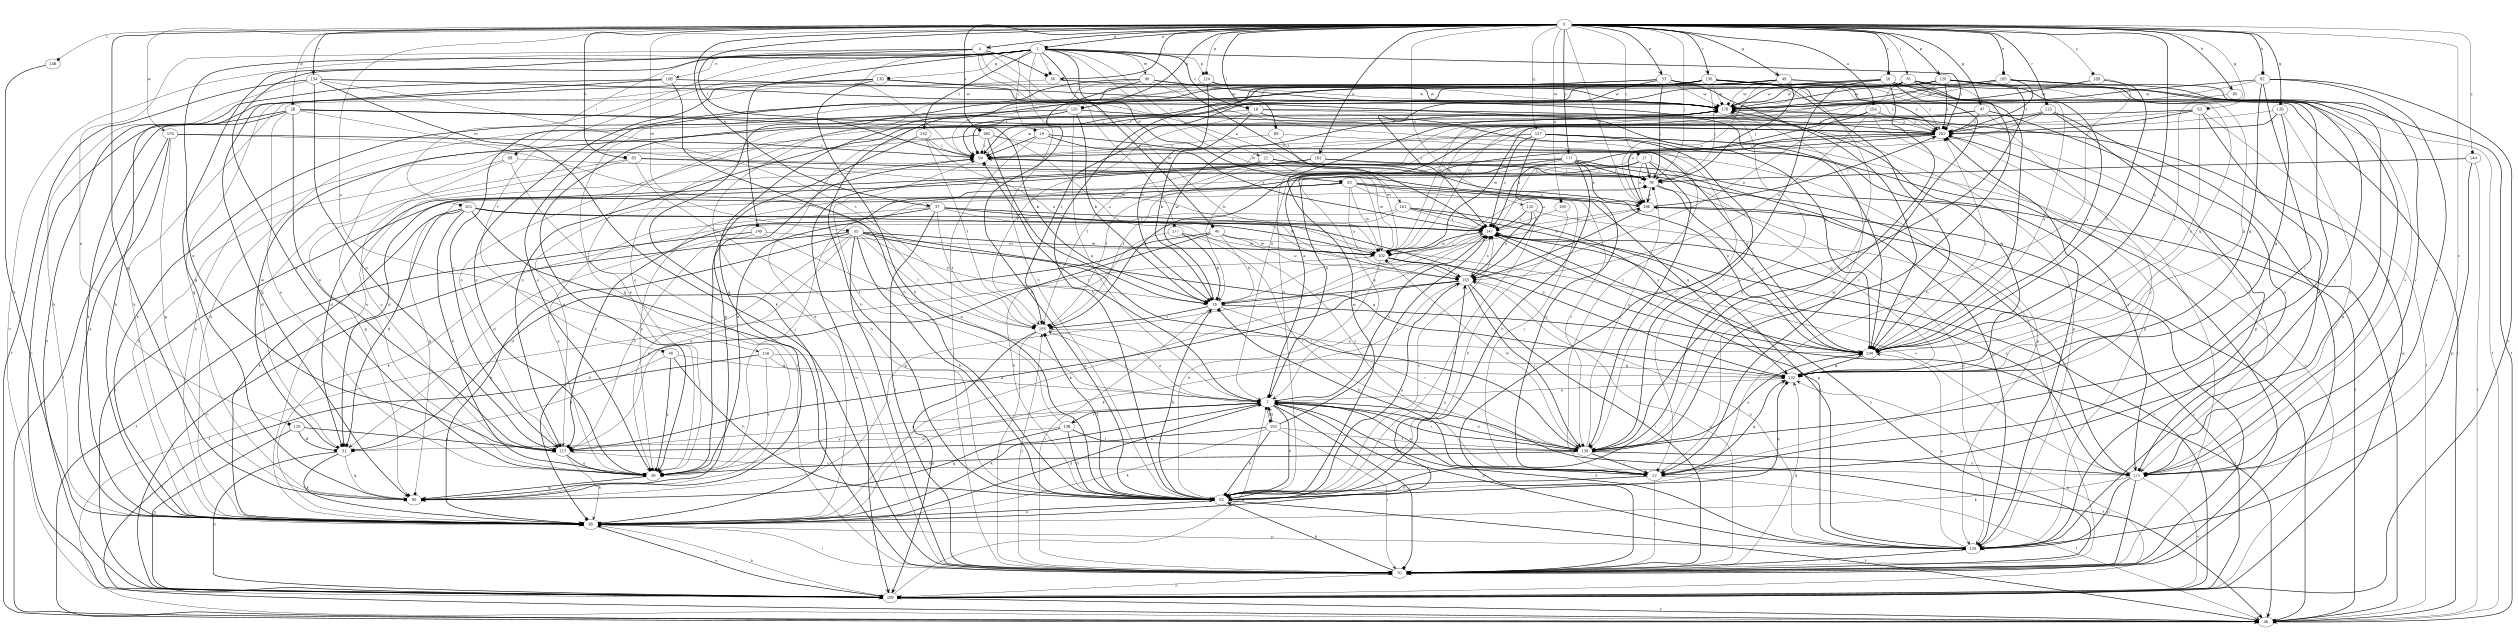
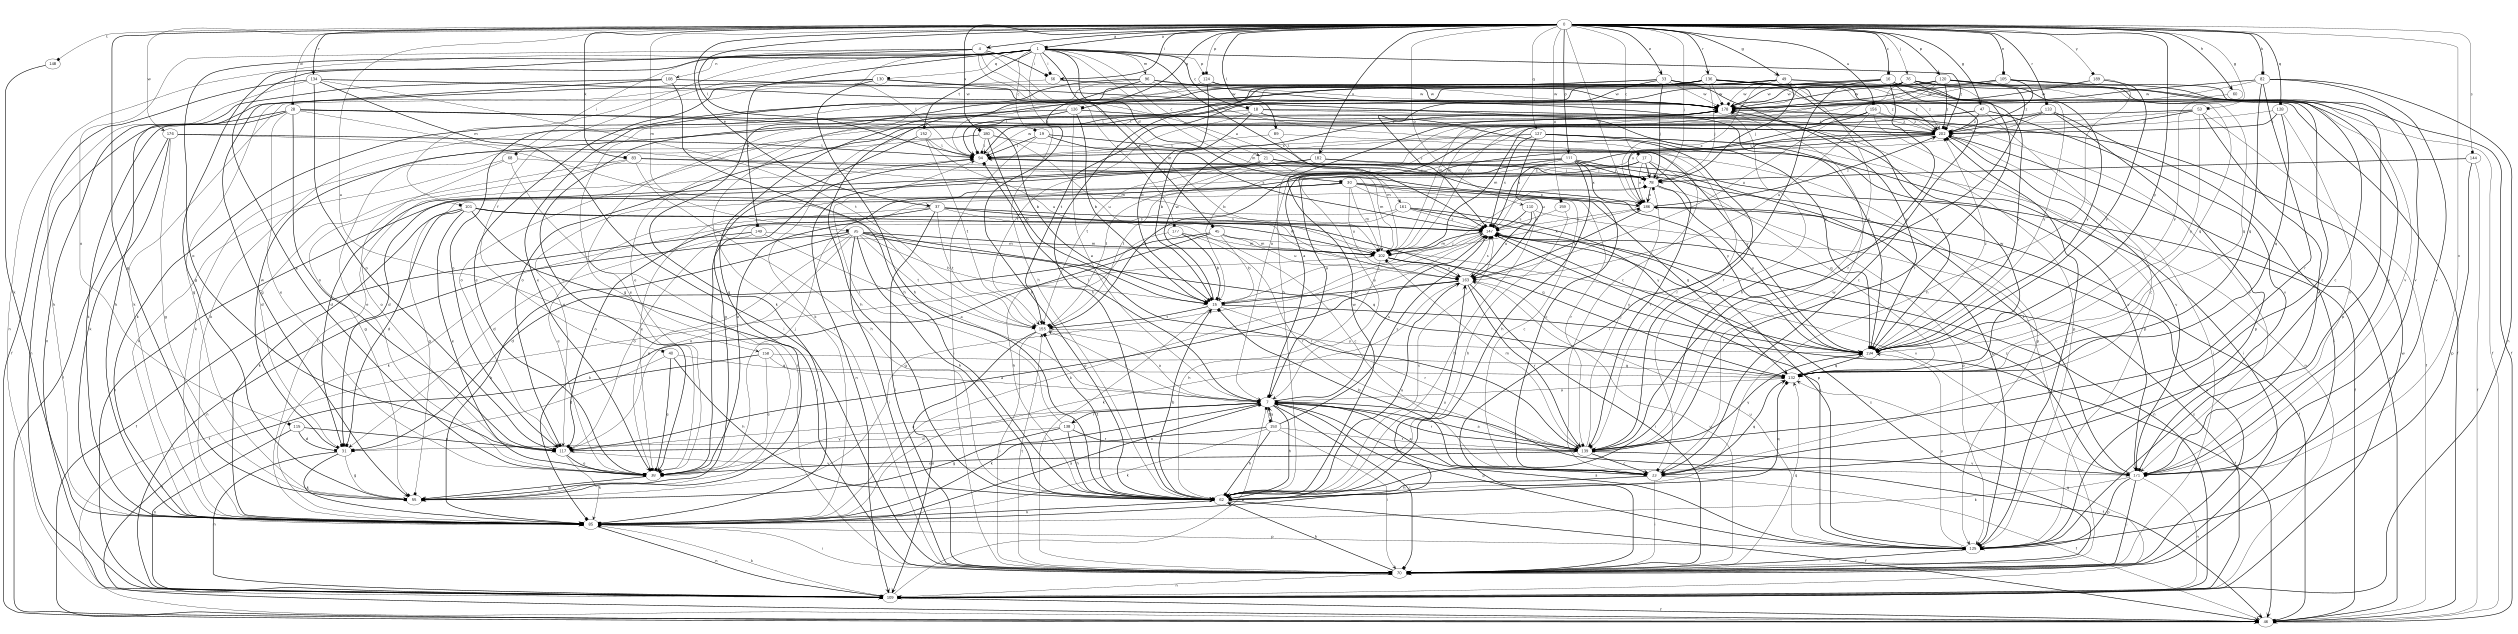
  strict digraph {
    fontname=Nunito
    node [fontname=Nunito]
    edge [arrowhead=box fontname=Nunito style=bold]
    0
    1
    4
    16
    17
    28
    33
    37
    47
    49
    53
    55
    60
    66
    76
    78
    82
    83
    89
    94
    95
    105
    110
    111
    120
    124
    126
    127
    128
    133
    134
    136
    144
    148
    156
    158
    159
    171
    176
    180
    182
    186
    189
    194
    18
    19
    21
    30
    38
    40
    45
    62
    96
    101
    102
    108
    109
    130
    147
    149
    152
    202
    68
    115
    117
    n66 [label=177]
    161
    46
    70
    139
    178
    23
    132
    85
    155
    15
    7
    125
    31
    163
    138
    153
    0 -> 1 [label=a]
    0 -> 4 [arrowhead=vee label=a]
    0 -> 16 [label=c]
    0 -> 17 [label=c style=solid]
    0 -> 28 [label=d style=solid]
    0 -> 33 [arrowhead=vee label=e]
    0 -> 37 [arrowhead=vee label=e]
    0 -> 47 [arrowhead=vee label=g]
    0 -> 49 [arrowhead=vee label=g]
    0 -> 53 [label=g style=solid]
    0 -> 55 [label=g]
    0 -> 60 [arrowhead=vee label=h]
    0 -> 66 [arrowhead=vee label=i]
    0 -> 76 [arrowhead=vee label=j style=solid]
    0 -> 78 [arrowhead=vee label=j style=solid]
    0 -> 82 [label=k]
    0 -> 83 [label=k]
    0 -> 89 [arrowhead=vee label=l]
    0 -> 94 [label=l]
    0 -> 95 [label=m style=solid]
    0 -> 105 [label=n]
    0 -> 110 [arrowhead=vee label=o style=solid]
    0 -> 111 [arrowhead=vee label=o]
    0 -> 120 [arrowhead=vee label=p]
    0 -> 124 [label=p style=solid]
    0 -> 126 [label=q]
    0 -> 127 [arrowhead=vee label=q style=solid]
    0 -> 128 [label=q]
    0 -> 133 [label=r]
    0 -> 134 [arrowhead=vee label=r]
    0 -> 136 [arrowhead=vee label=r]
    0 -> 144 [label=s style=solid]
    0 -> 148 [label=t style=solid]
    0 -> 156 [label=u]
    0 -> 158 [arrowhead=vee label=u style=solid]
    0 -> 159 [label=u style=solid]
    0 -> 171 [label=v style=solid]
    0 -> 176 [arrowhead=vee label=w style=solid]
    0 -> 180 [label=x]
    0 -> 182 [arrowhead=vee label=x]
    0 -> 186 [label=x style=solid]
    0 -> 189 [label=y style=solid]
    0 -> 194 [label=y]
    1 -> 55 [label=g]
    1 -> 66 [label=i style=solid]
    1 -> 124 [label=p style=solid]
    1 -> 18 [label=c]
    1 -> 19 [label=c style=solid]
    1 -> 21 [arrowhead=vee label=c style=solid]
    1 -> 30 [label=d]
    1 -> 38 [label=e]
    1 -> 40 [label=f style=solid]
    1 -> 45 [label=f]
    1 -> 62 [arrowhead=vee label=h style=solid]
    1 -> 96 [arrowhead=vee label=m style=solid]
    1 -> 101 [label=m style=solid]
    1 -> 102 [arrowhead=vee label=m style=solid]
    1 -> 108 [arrowhead=vee label=n style=solid]
    1 -> 109 [label=n style=solid]
    1 -> 130 [label=q style=solid]
    1 -> 147 [label=s]
    1 -> 149 [label=t]
    1 -> 152 [arrowhead=vee label=t]
    1 -> 202 [label=z]
    4 -> 66 [label=i]
    4 -> 94 [arrowhead=vee label=l style=solid]
    4 -> 102 [label=m style=solid]
    4 -> 68 [label=i style=solid]
    4 -> 115 [label=o style=solid]
    4 -> 117 [arrowhead=vee label=o]
    4 -> n66 [label=r style=solid]
    4 -> 161 [arrowhead=vee label=u style=solid]
    16 -> 94 [arrowhead=vee label=l]
    16 -> 194 [label=y]
    16 -> 46 [label=f style=solid]
    16 -> 70 [label=i]
    16 -> 139 [label=r]
    16 -> 178 [arrowhead=vee label=w]
    16 -> 23 [arrowhead=vee label=c]
    17 -> 78 [arrowhead=vee label=j]
    17 -> 186 [label=x style=solid]
    17 -> 38 [label=e]
    17 -> 117 [arrowhead=vee label=o style=solid]
    17 -> 139 [arrowhead=vee label=r]
    17 -> 132 [label=q style=solid]
    28 -> 38 [arrowhead=vee label=e style=solid]
    28 -> 109 [label=n]
    28 -> 202 [label=z]
    28 -> 117 [label=o]
    28 -> 85 [arrowhead=vee label=k]
    28 -> 155 [label=t style=solid]
    28 -> 15 [arrowhead=vee label=b]
    33 -> 78 [arrowhead=vee label=j]
    33 -> 194 [label=y]
    33 -> 62 [label=h]
    33 -> 147 [label=s]
    33 -> 46 [arrowhead=vee label=f]
    33 -> 178 [label=w style=solid]
    33 -> 85 [label=k style=solid]
    37 -> 38 [label=e style=solid]
    37 -> 102 [arrowhead=vee label=m]
    37 -> 147 [label=s]
    37 -> 117 [label=o]
    37 -> 70 [label=i]
    37 -> 23 [arrowhead=vee label=c style=solid]
    37 -> 155 [arrowhead=vee label=t style=solid]
    47 -> 171 [label=v]
    47 -> 38 [label=e style=solid]
    47 -> 202 [label=z]
    47 -> 23 [arrowhead=vee label=c style=solid]
    47 -> 7 [label=a]
    49 -> 55 [label=g]
    49 -> 78 [arrowhead=vee label=j]
    49 -> 171 [label=v style=solid]
    49 -> 186 [label=x style=solid]
    49 -> 202 [arrowhead=vee label=z style=solid]
    49 -> 139 [arrowhead=vee label=r style=solid]
    49 -> 178 [label=w style=solid]
    49 -> 132 [arrowhead=vee label=q style=solid]
    49 -> 155 [arrowhead=vee label=t]
    53 -> 171 [label=v]
    53 -> 194 [arrowhead=vee label=y style=solid]
    53 -> 202 [arrowhead=vee label=z]
    53 -> 117 [label=o]
    53 -> 46 [label=f style=solid]
    53 -> 15 [arrowhead=vee label=b style=solid]
    60 -> 194 [label=y style=solid]
    66 -> 55 [arrowhead=vee label=g style=solid]
    66 -> 178 [arrowhead=vee label=w]
    76 -> 94 [label=l]
    76 -> 171 [arrowhead=vee label=v]
    76 -> 194 [arrowhead=vee label=y style=solid]
    76 -> 62 [label=h style=solid]
    76 -> 102 [label=m style=solid]
    76 -> 46 [label=f]
    76 -> 139 [label=r]
    76 -> 178 [arrowhead=vee label=w]
    78 -> 186 [arrowhead=vee label=x]
    78 -> 194 [label=y]
    78 -> 125 [arrowhead=vee label=p style=solid]
    82 -> 171 [label=v]
    82 -> 109 [label=n]
    82 -> 139 [label=r]
    82 -> 178 [label=w]
    82 -> 132 [arrowhead=vee label=q]
    82 -> 7 [arrowhead=vee label=a style=solid]
    83 -> 55 [label=g style=solid]
    83 -> 78 [arrowhead=vee label=j style=solid]
    83 -> 62 [arrowhead=vee label=h style=solid]
    83 -> 23 [arrowhead=vee label=c]
    83 -> 31 [label=d style=solid]
    89 -> 94 [arrowhead=vee label=l style=solid]
    89 -> 102 [arrowhead=vee label=m style=solid]
    89 -> 139 [label=r style=solid]
    94 -> 78 [label=j]
    94 -> 178 [label=w style=solid]
    95 -> 38 [label=e style=solid]
    95 -> 62 [arrowhead=vee label=h]
    95 -> 102 [arrowhead=vee label=m]
    95 -> 109 [label=n]
    95 -> 117 [label=o style=solid]
    95 -> 70 [arrowhead=vee label=i]
    95 -> 139 [arrowhead=vee label=r]
    95 -> 132 [label=q]
    95 -> 85 [arrowhead=vee label=k]
    95 -> 155 [arrowhead=vee label=t style=solid]
    95 -> 15 [label=b style=solid]
    105 -> 171 [label=v]
    105 -> 38 [arrowhead=vee label=e style=solid]
    105 -> 102 [label=m style=solid]
    105 -> 202 [arrowhead=vee label=z]
    105 -> 178 [label=w]
    105 -> 125 [label=p]
    110 -> 62 [arrowhead=vee label=h style=solid]
    110 -> 147 [label=s]
    110 -> 70 [arrowhead=vee label=i style=solid]
    110 -> 163 [arrowhead=vee label=u]
    111 -> 78 [arrowhead=vee label=j]
    111 -> 186 [arrowhead=vee label=x]
    111 -> 62 [label=h]
    111 -> 155 [arrowhead=vee label=t]
    111 -> 7 [arrowhead=vee label=a style=solid]
    111 -> 125 [label=p]
    111 -> 31 [label=d]
    120 -> 194 [label=y]
    120 -> 38 [arrowhead=vee label=e]
    120 -> 62 [arrowhead=vee label=h]
    120 -> 102 [arrowhead=vee label=m style=solid]
    120 -> 202 [label=z]
    120 -> 178 [arrowhead=vee label=w]
    120 -> 23 [label=c]
    120 -> 163 [arrowhead=vee label=u style=solid]
    124 -> 94 [arrowhead=vee label=l style=solid]
    124 -> 202 [arrowhead=vee label=z style=solid]
    124 -> 178 [arrowhead=vee label=w]
    124 -> 15 [label=b]
    126 -> 62 [label=h]
    126 -> 202 [label=z]
    126 -> 85 [arrowhead=vee label=k]
    126 -> 15 [label=b]
    126 -> 7 [label=a style=solid]
    127 -> 94 [arrowhead=vee label=l style=solid]
    127 -> 171 [arrowhead=vee label=v]
    127 -> 109 [label=n style=solid]
    127 -> 147 [label=s]
    127 -> 70 [arrowhead=vee label=i]
    127 -> 155 [label=t style=solid]
    127 -> 163 [arrowhead=vee label=u]
    128 -> 171 [label=v style=solid]
    128 -> 202 [label=z]
    128 -> 132 [arrowhead=vee label=q]
    128 -> 85 [label=k style=solid]
    133 -> 147 [arrowhead=vee label=s style=solid]
    133 -> 202 [arrowhead=vee label=z]
    133 -> 117 [arrowhead=vee label=o style=solid]
    133 -> 70 [arrowhead=vee label=i]
    133 -> 125 [arrowhead=vee label=p]
    134 -> 117 [label=o]
    134 -> 46 [label=f]
    134 -> 70 [label=i]
    134 -> 178 [label=w]
    134 -> 85 [arrowhead=vee label=k style=solid]
    134 -> 155 [label=t style=solid]
    136 -> 55 [arrowhead=vee label=g style=solid]
    136 -> 78 [label=j style=solid]
    136 -> 94 [arrowhead=vee label=l]
    136 -> 194 [label=y]
    136 -> 202 [arrowhead=vee label=z]
    136 -> 117 [arrowhead=vee label=o]
    136 -> 178 [label=w style=solid]
    136 -> 23 [arrowhead=vee label=c]
    136 -> 132 [label=q style=solid]
    136 -> 85 [label=k]
    144 -> 78 [arrowhead=vee label=j]
    144 -> 46 [arrowhead=vee label=f style=solid]
    144 -> 125 [arrowhead=vee label=p]
    148 -> 85 [label=k]
    156 -> 171 [arrowhead=vee label=v style=solid]
    156 -> 186 [arrowhead=vee label=x]
    156 -> 102 [label=m]
    156 -> 202 [label=z style=solid]
    156 -> 125 [label=p style=solid]
    156 -> 163 [label=u style=solid]
    158 -> 38 [label=e style=solid]
    158 -> 46 [arrowhead=vee label=f]
    158 -> 132 [label=q style=solid]
    158 -> 7 [label=a style=solid]
    159 -> 62 [label=h style=solid]
    159 -> 147 [label=s style=solid]
    171 -> 94 [arrowhead=vee label=l]
    171 -> 109 [label=n style=solid]
    171 -> 147 [label=s]
    171 -> 70 [arrowhead=vee label=i]
    171 -> 85 [arrowhead=vee label=k style=solid]
    171 -> 125 [label=p]
    176 -> 55 [label=g style=solid]
    176 -> 94 [label=l]
    176 -> 102 [label=m style=solid]
    176 -> 46 [arrowhead=vee label=f]
    176 -> 85 [arrowhead=vee label=k]
    180 -> 94 [label=l style=solid]
    180 -> 38 [arrowhead=vee label=e style=solid]
    180 -> 85 [arrowhead=vee label=k style=solid]
    180 -> 15 [arrowhead=vee label=b]
    180 -> 125 [arrowhead=vee label=p style=solid]
    180 -> 163 [label=u style=solid]
    182 -> 78 [arrowhead=vee label=j style=solid]
    182 -> 46 [label=f]
    182 -> 155 [arrowhead=vee label=t style=solid]
    182 -> 31 [label=d]
    186 -> 147 [label=s style=solid]
    186 -> 202 [arrowhead=vee label=z]
    186 -> 46 [label=f]
    186 -> 163 [arrowhead=vee label=u]
    189 -> 194 [arrowhead=vee label=y]
    189 -> 62 [label=h style=solid]
    189 -> 178 [arrowhead=vee label=w]
    194 -> 202 [label=z style=solid]
    194 -> 132 [label=q]
    18 -> 202 [arrowhead=vee label=z]
    18 -> 139 [arrowhead=vee label=r]
    18 -> 85 [label=k style=solid]
    18 -> 155 [arrowhead=vee label=t style=solid]
    18 -> 15 [label=b]
    18 -> 125 [label=p style=solid]
    19 -> 94 [label=l]
    19 -> 194 [label=y]
    19 -> 147 [label=s]
    19 -> 70 [arrowhead=vee label=i style=solid]
    21 -> 78 [arrowhead=vee label=j style=solid]
    21 -> 194 [arrowhead=vee label=y]
    21 -> 102 [arrowhead=vee label=m style=solid]
    21 -> 109 [arrowhead=vee label=n]
    21 -> 155 [label=t style=solid]
    30 -> 55 [label=g style=solid]
    30 -> 186 [arrowhead=vee label=x]
    30 -> 38 [label=e style=solid]
    30 -> 102 [arrowhead=vee label=m style=solid]
    30 -> 109 [label=n]
    30 -> 139 [label=r style=solid]
    30 -> 23 [arrowhead=vee label=c style=solid]
    30 -> 132 [arrowhead=vee label=q]
    30 -> 163 [arrowhead=vee label=u style=solid]
    38 -> 55 [arrowhead=vee label=g]
    38 -> 78 [label=j style=solid]
    38 -> 94 [label=l]
    40 -> 38 [label=e]
    40 -> 62 [arrowhead=vee label=h]
    40 -> 132 [label=q style=solid]
    40 -> 31 [arrowhead=vee label=d style=solid]
    45 -> 171 [arrowhead=vee label=v style=solid]
    45 -> 102 [arrowhead=vee label=m style=solid]
    45 -> 85 [label=k]
    45 -> 15 [arrowhead=vee label=b style=solid]
    45 -> 31 [label=d]
    45 -> 163 [label=u style=solid]
    62 -> 147 [label=s style=solid]
    62 -> 46 [arrowhead=vee label=f]
    62 -> 178 [label=w]
    62 -> 132 [label=q]
    62 -> 85 [label=k]
    62 -> 155 [label=t]
    62 -> 15 [arrowhead=vee label=b]
    62 -> 163 [arrowhead=vee label=u]
    96 -> 194 [label=y]
    96 -> 38 [arrowhead=vee label=e]
    96 -> 62 [arrowhead=vee label=h]
    96 -> 70 [label=i style=solid]
    96 -> 178 [label=w style=solid]
    96 -> 23 [label=c style=solid]
    101 -> 38 [label=e]
    101 -> 147 [arrowhead=vee label=s]
    101 -> 70 [label=i]
    101 -> 132 [label=q]
    101 -> 85 [label=k]
    101 -> 31 [label=d]
    102 -> 186 [label=x style=solid]
    102 -> 194 [arrowhead=vee label=y]
    102 -> 62 [label=h style=solid]
    102 -> 46 [arrowhead=vee label=f style=solid]
    102 -> 163 [arrowhead=vee label=u]
    108 -> 55 [arrowhead=vee label=g]
    108 -> 62 [arrowhead=vee label=h]
    108 -> 109 [label=n]
    108 -> 178 [label=w]
    109 -> 147 [arrowhead=vee label=s]
    109 -> 46 [label=f]
    109 -> 178 [arrowhead=vee label=w]
    109 -> 132 [arrowhead=vee label=q style=solid]
    109 -> 85 [label=k style=solid]
    109 -> 7 [label=a style=solid]
    130 -> 194 [label=y]
    130 -> 38 [label=e]
    130 -> 62 [arrowhead=vee label=h]
    130 -> 178 [label=w style=solid]
    130 -> 85 [arrowhead=vee label=k]
    147 -> 55 [arrowhead=vee label=g style=solid]
    147 -> 102 [label=m]
    147 -> 109 [arrowhead=vee label=n]
    147 -> 85 [arrowhead=vee label=k style=solid]
    149 -> 102 [arrowhead=vee label=m style=solid]
    149 -> 117 [label=o style=solid]
    149 -> 46 [label=f]
    149 -> 7 [arrowhead=vee label=a style=solid]
    152 -> 55 [arrowhead=vee label=g]
    152 -> 94 [arrowhead=vee label=l style=solid]
    152 -> 155 [arrowhead=vee label=t style=solid]
    152 -> 163 [arrowhead=vee label=u style=solid]
    202 -> 94 [arrowhead=vee label=l]
+   202 -> 171 [label=v]
    202 -> 147 [label=s]
    202 -> 70 [arrowhead=vee label=i style=solid]
    202 -> 7 [arrowhead=vee label=a]
    68 -> 78 [arrowhead=vee label=j style=solid]
    68 -> 117 [label=o style=solid]
    68 -> 70 [arrowhead=vee label=i style=solid]
    68 -> 85 [label=k style=solid]
    115 -> 109 [arrowhead=vee label=n]
    115 -> 117 [label=o]
    115 -> 31 [label=d]
    117 -> 171 [arrowhead=vee label=v style=solid]
    117 -> 38 [label=e]
    117 -> 85 [arrowhead=vee label=k style=solid]
    117 -> 7 [arrowhead=vee label=a style=solid]
    n66 -> 62 [label=h style=solid]
    n66 -> 102 [arrowhead=vee label=m style=solid]
    n66 -> 139 [arrowhead=vee label=r style=solid]
    n66 -> 15 [label=b]
    161 -> 194 [label=y]
    161 -> 147 [label=s style=solid]
    161 -> 85 [label=k style=solid]
    161 -> 125 [label=p]
    161 -> 31 [arrowhead=vee label=d style=solid]
    46 -> 202 [label=z]
    70 -> 186 [arrowhead=vee label=x]
    70 -> 62 [arrowhead=vee label=h]
    70 -> 109 [arrowhead=vee label=n style=solid]
    70 -> 147 [arrowhead=vee label=s]
    70 -> 132 [arrowhead=vee label=q style=solid]
    70 -> 155 [arrowhead=vee label=t style=solid]
    70 -> 163 [arrowhead=vee label=u style=solid]
    139 -> 78 [label=j style=solid]
    139 -> 171 [label=v]
    139 -> 194 [arrowhead=vee label=y]
    139 -> 38 [label=e]
    139 -> 102 [label=m style=solid]
    139 -> 23 [arrowhead=vee label=c]
    139 -> 7 [label=a]
    178 -> 202 [arrowhead=vee label=z style=solid]
    178 -> 23 [label=c style=solid]
    23 -> 62 [label=h]
    23 -> 46 [arrowhead=vee label=f style=solid]
    23 -> 70 [arrowhead=vee label=i style=solid]
    23 -> 178 [label=w style=solid]
    23 -> 132 [arrowhead=vee label=q]
    23 -> 15 [label=b]
    23 -> 7 [arrowhead=vee label=a]
    132 -> 178 [label=w]
    132 -> 7 [label=a style=solid]
    85 -> 94 [arrowhead=vee label=l style=solid]
    85 -> 109 [label=n]
    85 -> 70 [label=i style=solid]
    85 -> 7 [label=a]
    85 -> 125 [label=p style=solid]
    85 -> 163 [arrowhead=vee label=u]
    155 -> 194 [arrowhead=vee label=y style=solid]
    155 -> 109 [arrowhead=vee label=n]
    155 -> 70 [label=i style=solid]
    155 -> 7 [arrowhead=vee label=a style=solid]
    15 -> 78 [label=j style=solid]
    15 -> 147 [arrowhead=vee label=s style=solid]
    15 -> 46 [arrowhead=vee label=f]
    15 -> 70 [arrowhead=vee label=i style=solid]
    15 -> 139 [arrowhead=vee label=r style=solid]
    15 -> 178 [label=w]
    15 -> 155 [arrowhead=vee label=t]
    7 -> 94 [label=l]
    7 -> 38 [label=y style=solid]
    7 -> 62 [label=h]
    7 -> 147 [arrowhead=vee label=s]
    7 -> 46 [arrowhead=vee label=f]
    7 -> 70 [label=i]
    7 -> 139 [label=r]
    7 -> 85 [label=k]
    7 -> 155 [arrowhead=vee label=t style=solid]
    7 -> 125 [arrowhead=vee label=p]
    7 -> 138 [arrowhead=vee label=r]
    7 -> 153 [label=t style=solid]
    125 -> 194 [arrowhead=vee label=y style=solid]
    125 -> 147 [label=s]
    125 -> 202 [label=z]
    125 -> 70 [label=i]
    125 -> 7 [arrowhead=vee label=a]
    125 -> 163 [arrowhead=vee label=u style=solid]
    31 -> 55 [arrowhead=vee label=g style=solid]
    31 -> 109 [arrowhead=vee label=n]
    31 -> 178 [arrowhead=vee label=w]
    31 -> 85 [label=k]
    163 -> 147 [label=s style=solid]
    163 -> 117 [arrowhead=vee label=o]
    163 -> 70 [label=i]
    163 -> 139 [arrowhead=vee label=r]
    163 -> 85 [label=k style=solid]
    163 -> 15 [label=b]
    138 -> 55 [arrowhead=vee label=g]
    138 -> 94 [arrowhead=vee label=l style=solid]
    138 -> 62 [label=h]
    138 -> 139 [arrowhead=vee label=r]
    138 -> 31 [label=d style=solid]
    153 -> 62 [label=h]
    153 -> 147 [label=s]
    153 -> 117 [arrowhead=vee label=o]
    153 -> 70 [arrowhead=vee label=i style=solid]
    153 -> 139 [arrowhead=vee label=r style=solid]
    153 -> 85 [label=k style=solid]
    153 -> 7 [arrowhead=vee label=a]
  }
